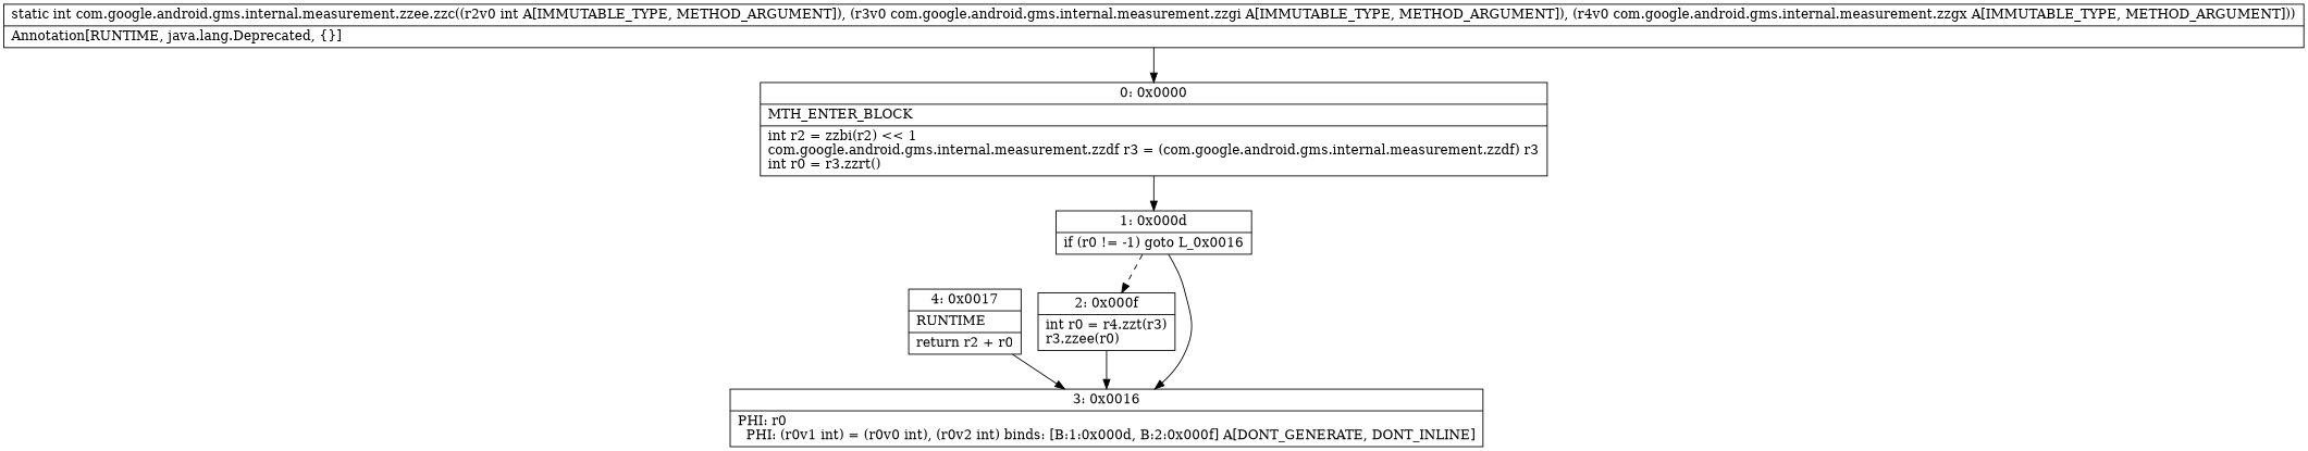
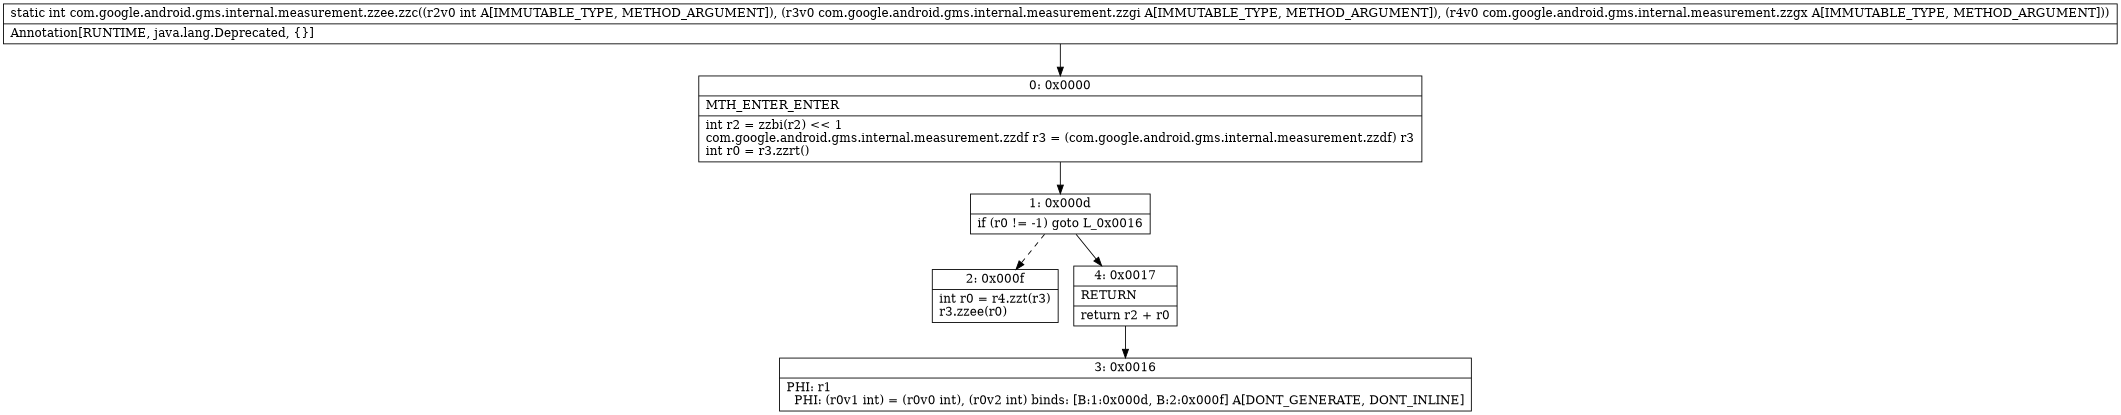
  digraph {
    node [shape=record]
-   n1 [label="{0\:\ 0x0000|MTH_ENTER_BLOCK\l|int r2 = zzbi(r2) \<\< 1\lcom.google.android.gms.internal.measurement.zzdf r3 = (com.google.android.gms.internal.measurement.zzdf) r3\lint r0 = r3.zzrt()\l}"]
+   n1 [label="{0\:\ 0x0000|MTH_ENTER_ENTER\l|int r2 = zzbi(r2) \<\< 1\lcom.google.android.gms.internal.measurement.zzdf r3 = (com.google.android.gms.internal.measurement.zzdf) r3\lint r0 = r3.zzrt()\l}"]
    n2 [label="{1\:\ 0x000d|if (r0 != \-1) goto L_0x0016\l}"]
    n3 [label="{2\:\ 0x000f|int r0 = r4.zzt(r3)\lr3.zzee(r0)\l}"]
-   n4 [label="{3\:\ 0x0016|PHI: r0 \l  PHI: (r0v1 int) = (r0v0 int), (r0v2 int) binds: [B:1:0x000d, B:2:0x000f] A[DONT_GENERATE, DONT_INLINE]\l}"]
-   n5 [label="{4\:\ 0x0017|RUNTIME\l|return r2 + r0\l}"]
+   n4 [label="{3\:\ 0x0016|PHI: r1 \l  PHI: (r0v1 int) = (r0v0 int), (r0v2 int) binds: [B:1:0x000d, B:2:0x000f] A[DONT_GENERATE, DONT_INLINE]\l}"]
+   n5 [label="{4\:\ 0x0017|RETURN\l|return r2 + r0\l}"]
    n6 [label="{static int com.google.android.gms.internal.measurement.zzee.zzc((r2v0 int A[IMMUTABLE_TYPE, METHOD_ARGUMENT]), (r3v0 com.google.android.gms.internal.measurement.zzgi A[IMMUTABLE_TYPE, METHOD_ARGUMENT]), (r4v0 com.google.android.gms.internal.measurement.zzgx A[IMMUTABLE_TYPE, METHOD_ARGUMENT]))  | Annotation[RUNTIME, java.lang.Deprecated, \{\}]\l}"]
    n1 -> n2
    n2 -> n3 [style=dashed]
-   n2 -> n4
-   n3 -> n4
+   n2 -> n5
    n5 -> n4
    n6 -> n1
  }
